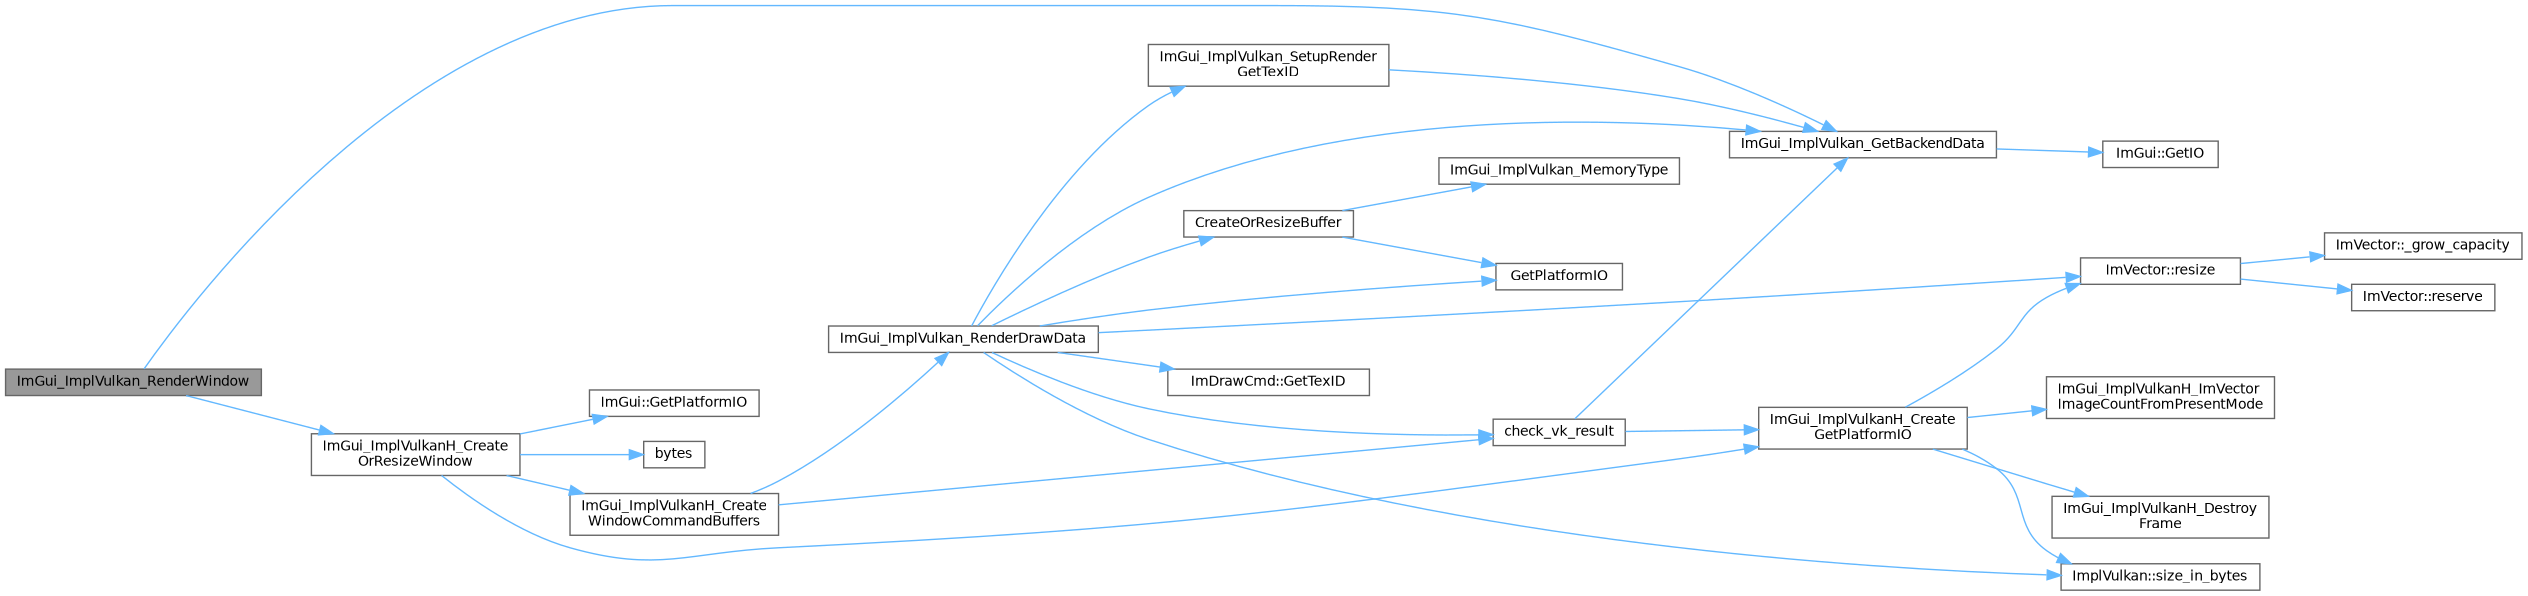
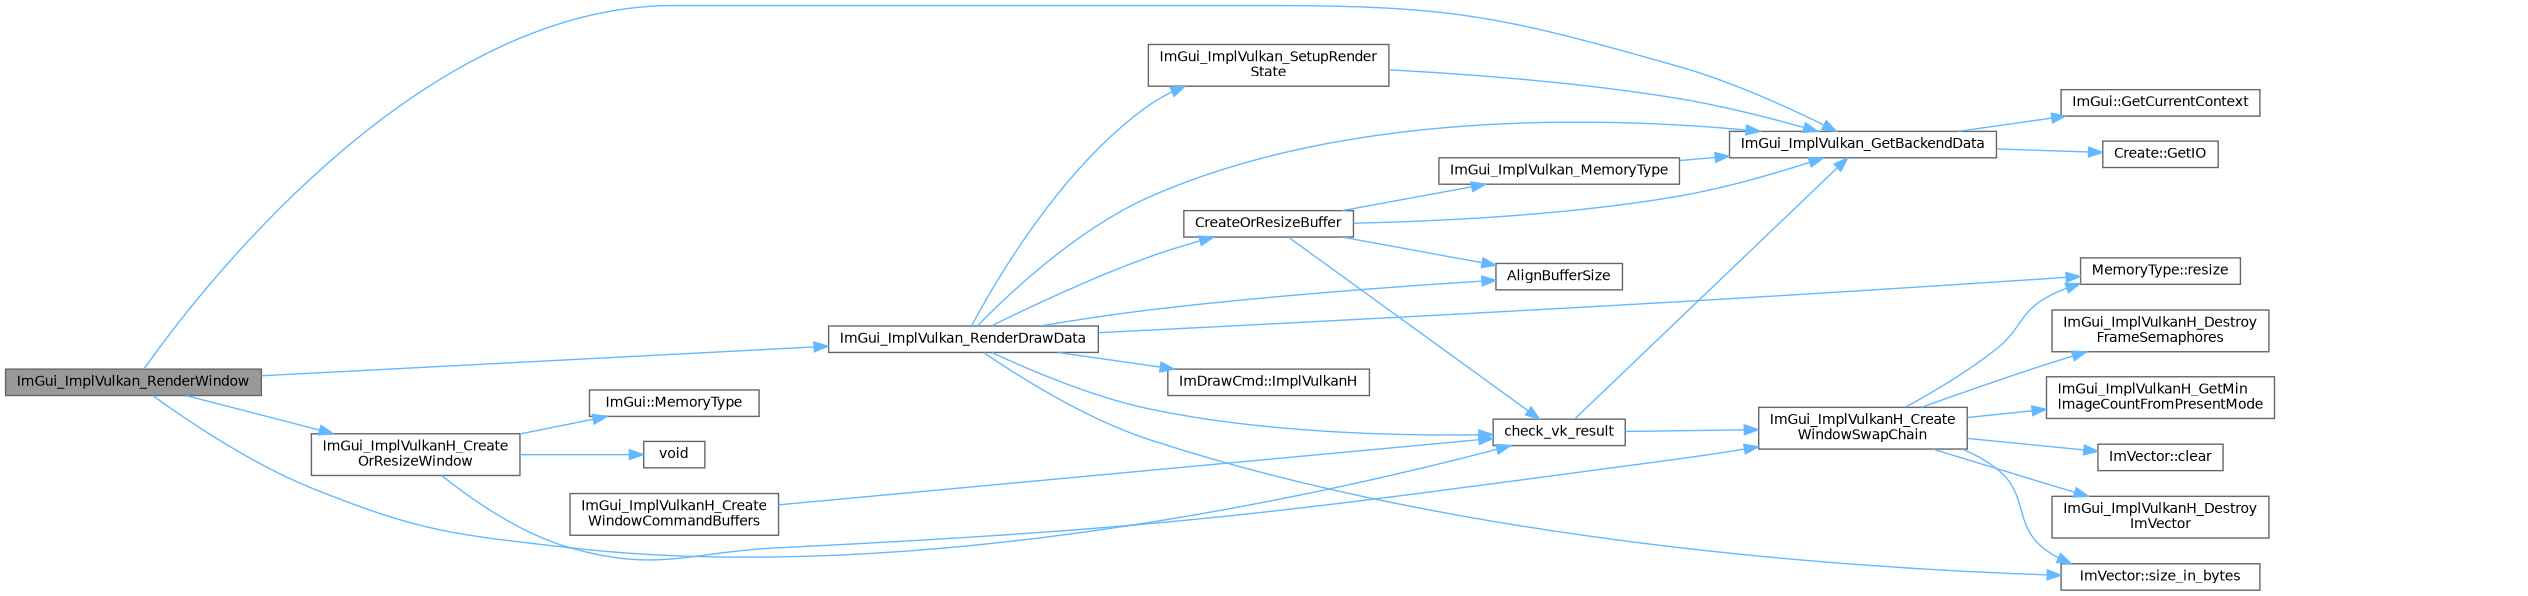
  digraph {
    rankdir=LR
    node [color=grey40 fillcolor=white fontname=Helvetica fontsize=10 shape=box style=filled]
    edge [color=steelblue1 fontname=Helvetica fontsize=10 labelfontname=Helvetica labelfontsize=10 style=solid]
    n1 [color=gray40 fillcolor=grey60 fontcolor=black height=0.2 label=ImGui_ImplVulkan_RenderWindow width=0.4]
    n2 [height=0.2 label=check_vk_result width=0.4]
    n3 [height=0.2 label=ImGui_ImplVulkan_GetBackendData width=0.4]
    n4 [height=0.2 label=ImGui_ImplVulkan_RenderDrawData width=0.4]
    n5 [height=0.2 label="ImGui_ImplVulkanH_Create\lOrResizeWindow" width=0.4]
-   n6 [height=0.2 label="ImGui_ImplVulkanH_Create\lGetPlatformIO" width=0.4]
-   n8 [height=0.2 label="ImGui::GetIO" width=0.4]
-   n9 [height=0.2 label=GetPlatformIO width=0.4]
+   n6 [height=0.2 label="ImGui_ImplVulkanH_Create\lWindowSwapChain" width=0.4]
+   n7 [height=0.2 label="ImGui::GetCurrentContext" width=0.4]
+   n8 [height=0.2 label="Create::GetIO" width=0.4]
+   n9 [height=0.2 label=AlignBufferSize width=0.4]
    n10 [height=0.2 label=CreateOrResizeBuffer width=0.4]
-   n11 [height=0.2 label="ImDrawCmd::GetTexID" width=0.4]
-   n12 [height=0.2 label="ImGui_ImplVulkan_SetupRender\lGetTexID" width=0.4]
-   n13 [height=0.2 label="ImVector::resize" width=0.4]
-   n14 [height=0.2 label="ImplVulkan::size_in_bytes" width=0.4]
-   n15 [height=0.2 label="ImGui::GetPlatformIO" width=0.4]
+   n11 [height=0.2 label="ImDrawCmd::ImplVulkanH" width=0.4]
+   n12 [height=0.2 label="ImGui_ImplVulkan_SetupRender\lState" width=0.4]
+   n13 [height=0.2 label="MemoryType::resize" width=0.4]
+   n14 [height=0.2 label="ImVector::size_in_bytes" width=0.4]
+   n15 [height=0.2 label="ImGui::MemoryType" width=0.4]
    n16 [height=0.2 label="ImGui_ImplVulkanH_Create\lWindowCommandBuffers" width=0.4]
-   n17 [height=0.2 label=bytes width=0.4]
+   n17 [height=0.2 label=void width=0.4]
    n18 [height=0.2 label=ImGui_ImplVulkan_MemoryType width=0.4]
-   n19 [height=0.2 label="ImVector::_grow_capacity" width=0.4]
-   n20 [height=0.2 label="ImVector::reserve" width=0.4]
-   n22 [height=0.2 label="ImGui_ImplVulkanH_Destroy\lFrame" width=0.4]
-   n24 [height=0.2 label="ImGui_ImplVulkanH_ImVector\lImageCountFromPresentMode" width=0.4]
+   n21 [height=0.2 label="ImVector::clear" width=0.4]
+   n22 [height=0.2 label="ImGui_ImplVulkanH_Destroy\lImVector" width=0.4]
+   n23 [height=0.2 label="ImGui_ImplVulkanH_Destroy\lFrameSemaphores" width=0.4]
+   n24 [height=0.2 label="ImGui_ImplVulkanH_GetMin\lImageCountFromPresentMode" width=0.4]
+   n1 -> n2
    n1 -> n3
-   n16 -> n4
+   n1 -> n4
    n1 -> n5
    n2 -> n3
    n2 -> n6
+   n3 -> n7
    n3 -> n8
    n4 -> n2
    n4 -> n3
    n4 -> n9
    n4 -> n10
    n4 -> n11
    n4 -> n12
    n4 -> n13
    n4 -> n14
    n5 -> n6
    n5 -> n15
-   n5 -> n16
    n5 -> n17
    n6 -> n13
    n6 -> n14
+   n6 -> n21
    n6 -> n22
+   n6 -> n23
    n6 -> n24
+   n10 -> n2
+   n10 -> n3
    n10 -> n9
    n10 -> n18
    n12 -> n3
-   n13 -> n19
-   n13 -> n20
    n16 -> n2
+   n18 -> n3
  }
